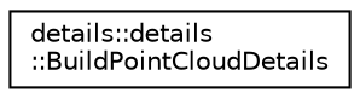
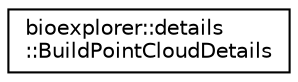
  digraph {
    rankdir=LR
-   n1 [color=black fillcolor=white fontname=Helvetica fontsize=10 height=0.2 label="details::details\l::BuildPointCloudDetails" shape=record style=filled width=0.4]
+   n1 [color=black fillcolor=white fontname=Helvetica fontsize=10 height=0.2 label="bioexplorer::details\l::BuildPointCloudDetails" shape=record style=filled width=0.4]
  }
